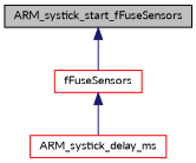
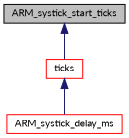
  digraph {
    fontname=Lato
    rankdir=TB
    node [color=red fillcolor=white fontname=Lato fontsize=10 shape=record style=filled]
    edge [color=midnightblue dir=back fontname=Lato fontsize=10 labelfontname=Helvetica labelfontsize=10 style=solid]
-   n1 [color=black fillcolor=grey75 fontcolor=black height=0.2 label=ARM_systick_start_fFuseSensors width=0.4]
-   n2 [height=0.2 label=fFuseSensors width=0.4]
+   n1 [color=black fillcolor=grey75 fontcolor=black height=0.2 label=ARM_systick_start_ticks width=0.4]
+   n2 [height=0.2 label=ticks width=0.4]
    n3 [height=0.2 label=ARM_systick_delay_ms width=0.4]
    n1 -> n2
    n2 -> n3
  }
